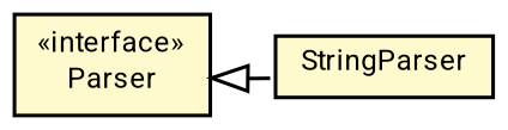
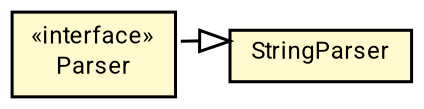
  digraph {
    nodesep=0.15
    rankdir=LR
    ranksep=0.25
    node [fontcolor=black fontname=Roboto fontsize=8 margin=0 shape=plaintext]
    n1 [height=0 label=<<table title="de.lmu.ifi.dbs.elki.datasource.parser.Parser" border="0" cellborder="1" cellspacing="0" cellpadding="2" bgcolor="LemonChiffon" href="Parser.html" target="_parent"> 		<tr><td><table border="0" cellspacing="0" cellpadding="1"> 		<tr><td align="center" balign="center"> &#171;interface&#187; </td></tr> 		<tr><td align="center" balign="center"> <font face="Roboto">Parser</font> </td></tr> 		</table></td></tr> 		</table>> width=0]
    n2 [height=0 label=<<table title="de.lmu.ifi.dbs.elki.datasource.parser.StringParser" border="0" cellborder="1" cellspacing="0" cellpadding="2" bgcolor="lemonChiffon" href="StringParser.html" target="_parent"> 		<tr><td><table border="0" cellspacing="0" cellpadding="1"> 		<tr><td align="center" balign="center"> <font face="Roboto">StringParser</font> </td></tr> 		</table></td></tr> 		</table>> width=0]
-   n1 -> n2 [arrowtail=empty color=black dir=back fontname=Roboto fontsize=7 labelfontname=Roboto labelfontsize=7 style=dashed weight=9]
+   n2 -> n1 [arrowtail=empty color=black dir=back fontname=Roboto fontsize=7 labelfontname=Roboto labelfontsize=7 style=dashed weight=9]
  }
